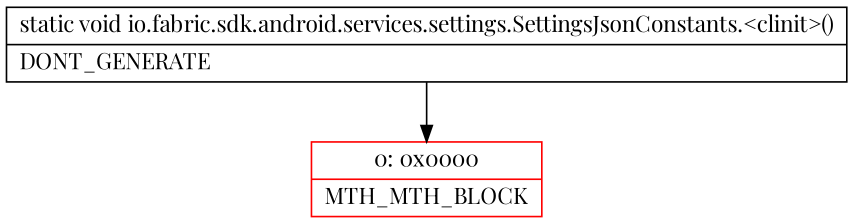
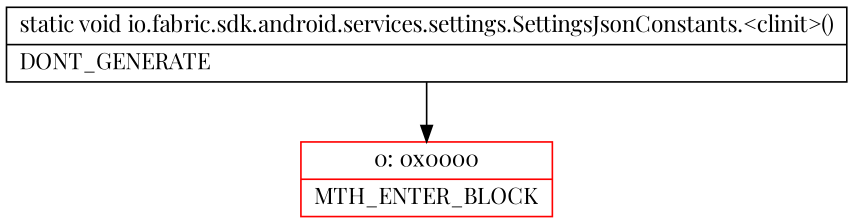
  digraph {
    fontname="Playfair Display"
    node [shape=record fontname="Playfair Display"]
-   n1 [color=red label="{0\:\ 0x0000|MTH_MTH_BLOCK\l}"]
+   n1 [color=red label="{0\:\ 0x0000|MTH_ENTER_BLOCK\l}"]
    n2 [label="{static void io.fabric.sdk.android.services.settings.SettingsJsonConstants.\<clinit\>()  | DONT_GENERATE\l}"]
    subgraph cluster_1 {
      label="R(0)"
    }
    n2 -> n1 [fontname="Playfair Display"]
  }
